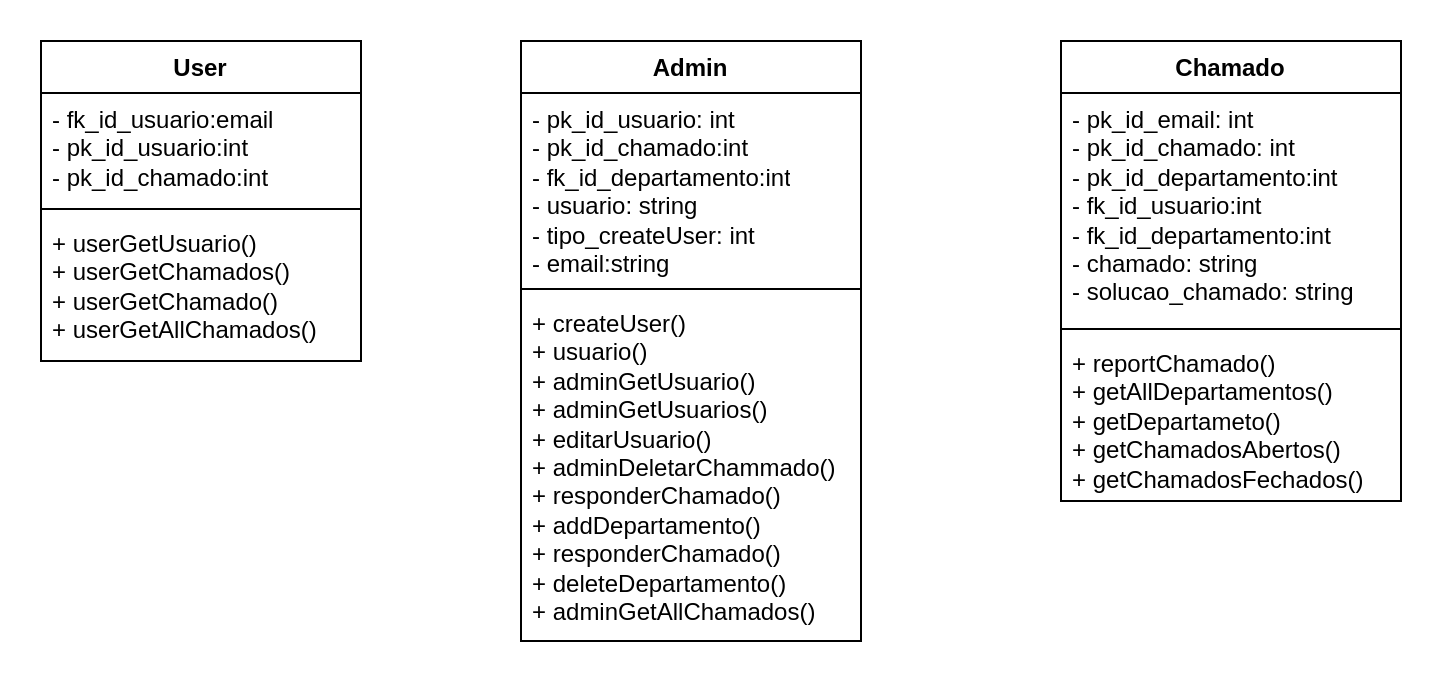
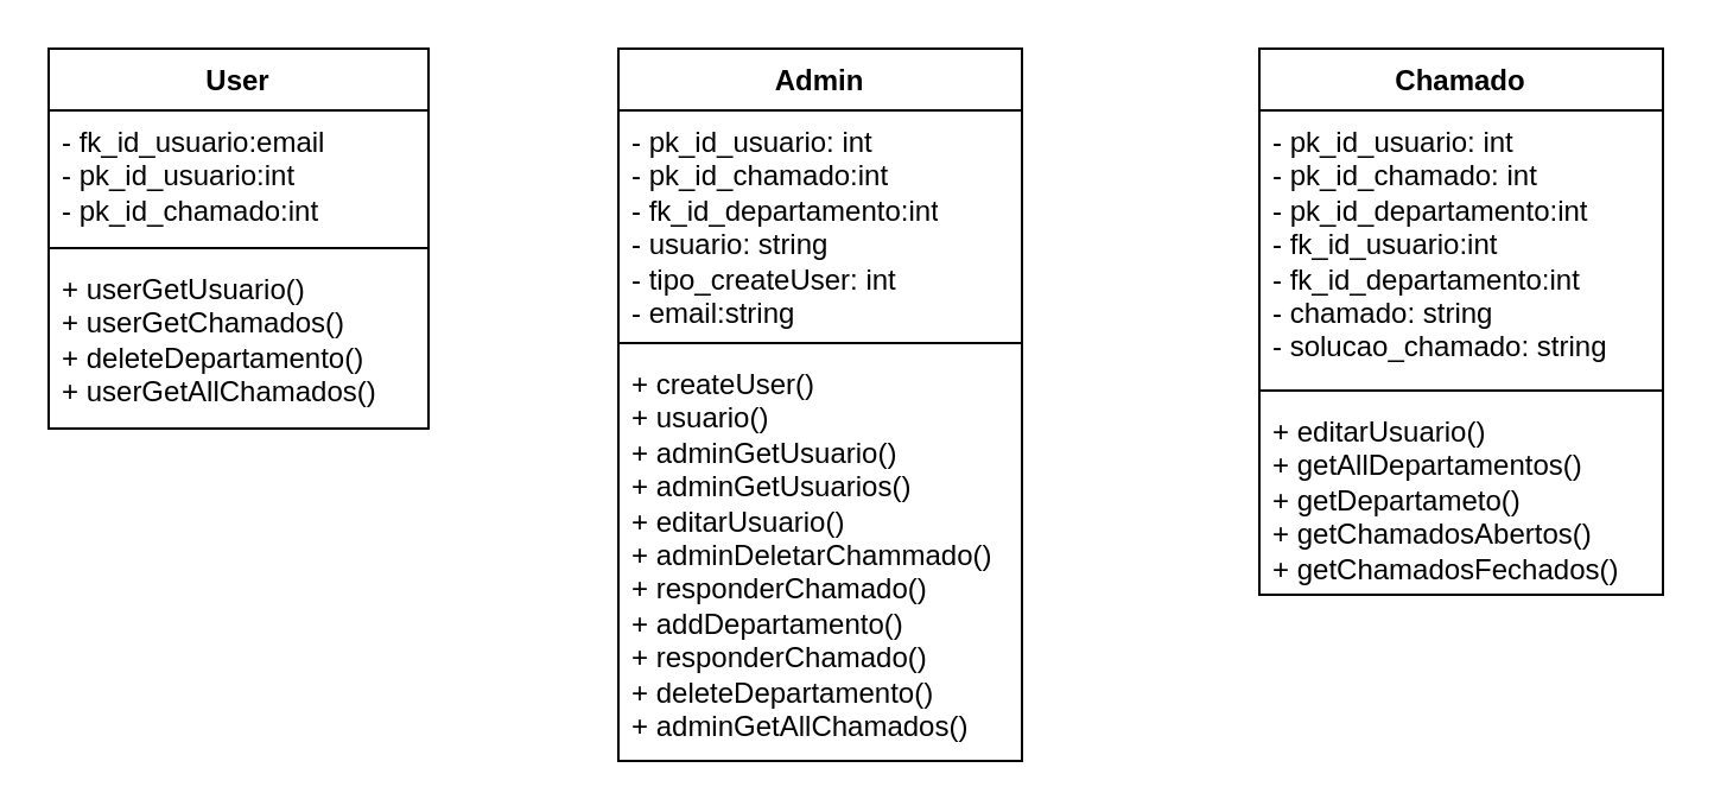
  <mxCell id="0" />
  <mxCell id="1" parent="0" />
  <mxCell id="2" value="Admin" style="swimlane;fontStyle=1;align=center;verticalAlign=top;childLayout=stackLayout;horizontal=1;startSize=26;horizontalStack=0;resizeParent=1;resizeParentMax=0;resizeLast=0;collapsible=1;marginBottom=0;whiteSpace=wrap;html=1;" vertex="1" parent="1"><mxGeometry x="260" y="20" width="170" height="300" as="geometry" /></mxCell>
  <mxCell id="3" value="- pk_id_usuario: int&lt;div&gt;- pk_id_chamado:int&lt;/div&gt;&lt;div&gt;- fk_id_departamento:int&lt;/div&gt;&lt;div&gt;- usuario: string&lt;/div&gt;&lt;div&gt;- tipo_createUser: int&lt;/div&gt;&lt;div&gt;- email:string&lt;/div&gt;" style="text;strokeColor=none;fillColor=none;align=left;verticalAlign=top;spacingLeft=4;spacingRight=4;overflow=hidden;rotatable=0;points=[[0,0.5],[1,0.5]];portConstraint=eastwest;whiteSpace=wrap;html=1;" vertex="1" parent="2"><mxGeometry y="26" width="170" height="94" as="geometry" /></mxCell>
  <mxCell id="4" value="" style="line;strokeWidth=1;fillColor=none;align=left;verticalAlign=middle;spacingTop=-1;spacingLeft=3;spacingRight=3;rotatable=0;labelPosition=right;points=[];portConstraint=eastwest;strokeColor=inherit;" vertex="1" parent="2"><mxGeometry y="120" width="170" height="8" as="geometry" /></mxCell>
  <mxCell id="5" value="+ createUser()&lt;div&gt;+ usuario()&lt;/div&gt;&lt;div&gt;+ adminGetUsuario()&lt;/div&gt;&lt;div&gt;+ adminGetUsuarios()&lt;/div&gt;&lt;div&gt;+ editarUsuario()&lt;/div&gt;&lt;div&gt;+ adminDeletarChammado()&lt;/div&gt;&lt;div&gt;+ responderChamado()&lt;/div&gt;&lt;div&gt;+ addDepartamento()&lt;/div&gt;&lt;div&gt;+ responderChamado()&lt;/div&gt;&lt;div&gt;+ deleteDepartamento()&lt;/div&gt;&lt;div&gt;+ adminGetAllChamados()&lt;/div&gt;" style="text;strokeColor=none;fillColor=none;align=left;verticalAlign=top;spacingLeft=4;spacingRight=4;overflow=hidden;rotatable=0;points=[[0,0.5],[1,0.5]];portConstraint=eastwest;whiteSpace=wrap;html=1;" vertex="1" parent="2"><mxGeometry y="128" width="170" height="172" as="geometry" /></mxCell>
  <mxCell id="6" value="Chamado" style="swimlane;fontStyle=1;align=center;verticalAlign=top;childLayout=stackLayout;horizontal=1;startSize=26;horizontalStack=0;resizeParent=1;resizeParentMax=0;resizeLast=0;collapsible=1;marginBottom=0;whiteSpace=wrap;html=1;" vertex="1" parent="1"><mxGeometry x="530" y="20" width="170" height="230" as="geometry" /></mxCell>
- <mxCell id="7" value="- pk_id_email: int&lt;div&gt;- pk_id_chamado: int&lt;/div&gt;&lt;div&gt;- pk_id_departamento:int&lt;/div&gt;&lt;div&gt;- fk_id_usuario:int&lt;/div&gt;&lt;div&gt;- fk_id_departamento:int&lt;/div&gt;&lt;div&gt;- chamado: string&lt;/div&gt;&lt;div&gt;- solucao_chamado: string&lt;/div&gt;" style="text;strokeColor=none;fillColor=none;align=left;verticalAlign=top;spacingLeft=4;spacingRight=4;overflow=hidden;rotatable=0;points=[[0,0.5],[1,0.5]];portConstraint=eastwest;whiteSpace=wrap;html=1;" vertex="1" parent="6"><mxGeometry y="26" width="170" height="114" as="geometry" /></mxCell>
+ <mxCell id="7" value="- pk_id_usuario: int&lt;div&gt;- pk_id_chamado: int&lt;/div&gt;&lt;div&gt;- pk_id_departamento:int&lt;/div&gt;&lt;div&gt;- fk_id_usuario:int&lt;/div&gt;&lt;div&gt;- fk_id_departamento:int&lt;/div&gt;&lt;div&gt;- chamado: string&lt;/div&gt;&lt;div&gt;- solucao_chamado: string&lt;/div&gt;" style="text;strokeColor=none;fillColor=none;align=left;verticalAlign=top;spacingLeft=4;spacingRight=4;overflow=hidden;rotatable=0;points=[[0,0.5],[1,0.5]];portConstraint=eastwest;whiteSpace=wrap;html=1;" vertex="1" parent="6"><mxGeometry y="26" width="170" height="114" as="geometry" /></mxCell>
  <mxCell id="8" value="" style="line;strokeWidth=1;fillColor=none;align=left;verticalAlign=middle;spacingTop=-1;spacingLeft=3;spacingRight=3;rotatable=0;labelPosition=right;points=[];portConstraint=eastwest;strokeColor=inherit;" vertex="1" parent="6"><mxGeometry y="140" width="170" height="8" as="geometry" /></mxCell>
- <mxCell id="9" value="+ reportChamado()&lt;div&gt;+ getAllDepartamentos()&lt;/div&gt;&lt;div&gt;+ getDepartameto()&lt;/div&gt;&lt;div&gt;+ getChamadosAbertos()&lt;/div&gt;&lt;div&gt;+ getChamadosFechados()&lt;/div&gt;" style="text;strokeColor=none;fillColor=none;align=left;verticalAlign=top;spacingLeft=4;spacingRight=4;overflow=hidden;rotatable=0;points=[[0,0.5],[1,0.5]];portConstraint=eastwest;whiteSpace=wrap;html=1;" vertex="1" parent="6"><mxGeometry y="148" width="170" height="82" as="geometry" /></mxCell>
+ <mxCell id="9" value="+ editarUsuario()&lt;div&gt;+ getAllDepartamentos()&lt;/div&gt;&lt;div&gt;+ getDepartameto()&lt;/div&gt;&lt;div&gt;+ getChamadosAbertos()&lt;/div&gt;&lt;div&gt;+ getChamadosFechados()&lt;/div&gt;" style="text;strokeColor=none;fillColor=none;align=left;verticalAlign=top;spacingLeft=4;spacingRight=4;overflow=hidden;rotatable=0;points=[[0,0.5],[1,0.5]];portConstraint=eastwest;whiteSpace=wrap;html=1;" vertex="1" parent="6"><mxGeometry y="148" width="170" height="82" as="geometry" /></mxCell>
  <mxCell id="10" value="User" style="swimlane;fontStyle=1;align=center;verticalAlign=top;childLayout=stackLayout;horizontal=1;startSize=26;horizontalStack=0;resizeParent=1;resizeParentMax=0;resizeLast=0;collapsible=1;marginBottom=0;whiteSpace=wrap;html=1;" vertex="1" parent="1"><mxGeometry x="20" y="20" width="160" height="160" as="geometry" /></mxCell>
  <mxCell id="11" value="- fk_id_usuario:email&lt;div&gt;- pk_id_usuario:int&lt;/div&gt;&lt;div&gt;- pk_id_chamado:int&lt;/div&gt;" style="text;strokeColor=none;fillColor=none;align=left;verticalAlign=top;spacingLeft=4;spacingRight=4;overflow=hidden;rotatable=0;points=[[0,0.5],[1,0.5]];portConstraint=eastwest;whiteSpace=wrap;html=1;" vertex="1" parent="10"><mxGeometry y="26" width="160" height="54" as="geometry" /></mxCell>
  <mxCell id="12" value="" style="line;strokeWidth=1;fillColor=none;align=left;verticalAlign=middle;spacingTop=-1;spacingLeft=3;spacingRight=3;rotatable=0;labelPosition=right;points=[];portConstraint=eastwest;strokeColor=inherit;" vertex="1" parent="10"><mxGeometry y="80" width="160" height="8" as="geometry" /></mxCell>
- <mxCell id="13" value="+ userGetUsuario()&lt;div&gt;+ userGetChamados()&lt;/div&gt;&lt;div&gt;+ userGetChamado()&lt;/div&gt;&lt;div&gt;+ userGetAllChamados()&lt;/div&gt;" style="text;strokeColor=none;fillColor=none;align=left;verticalAlign=top;spacingLeft=4;spacingRight=4;overflow=hidden;rotatable=0;points=[[0,0.5],[1,0.5]];portConstraint=eastwest;whiteSpace=wrap;html=1;" vertex="1" parent="10"><mxGeometry y="88" width="160" height="72" as="geometry" /></mxCell>
+ <mxCell id="13" value="+ userGetUsuario()&lt;div&gt;+ userGetChamados()&lt;/div&gt;&lt;div&gt;+ deleteDepartamento()&lt;/div&gt;&lt;div&gt;+ userGetAllChamados()&lt;/div&gt;" style="text;strokeColor=none;fillColor=none;align=left;verticalAlign=top;spacingLeft=4;spacingRight=4;overflow=hidden;rotatable=0;points=[[0,0.5],[1,0.5]];portConstraint=eastwest;whiteSpace=wrap;html=1;" vertex="1" parent="10"><mxGeometry y="88" width="160" height="72" as="geometry" /></mxCell>
